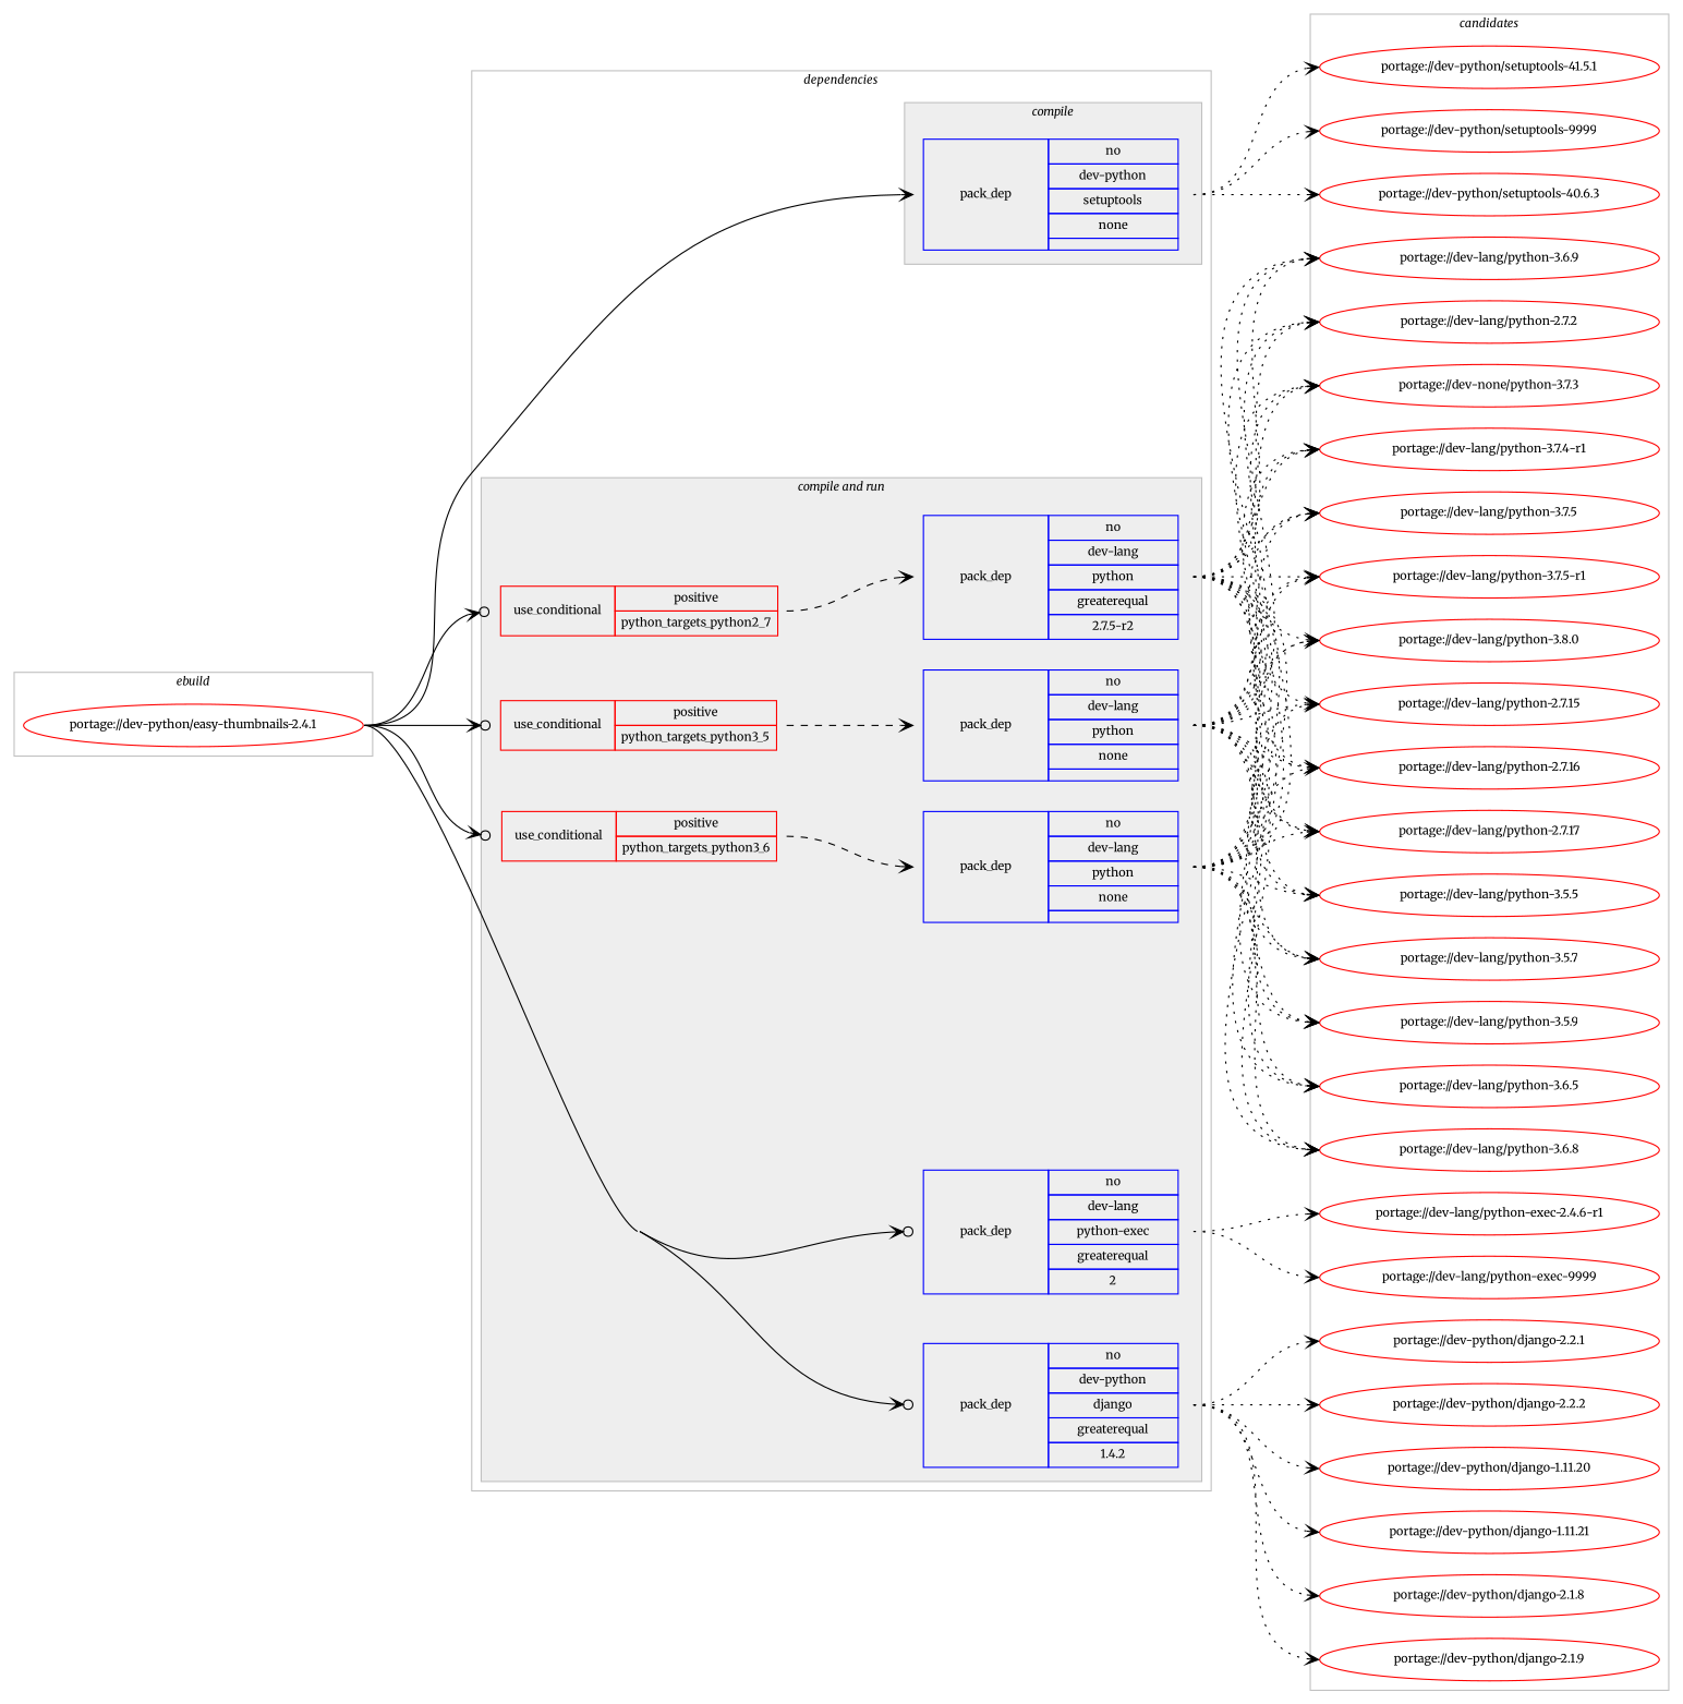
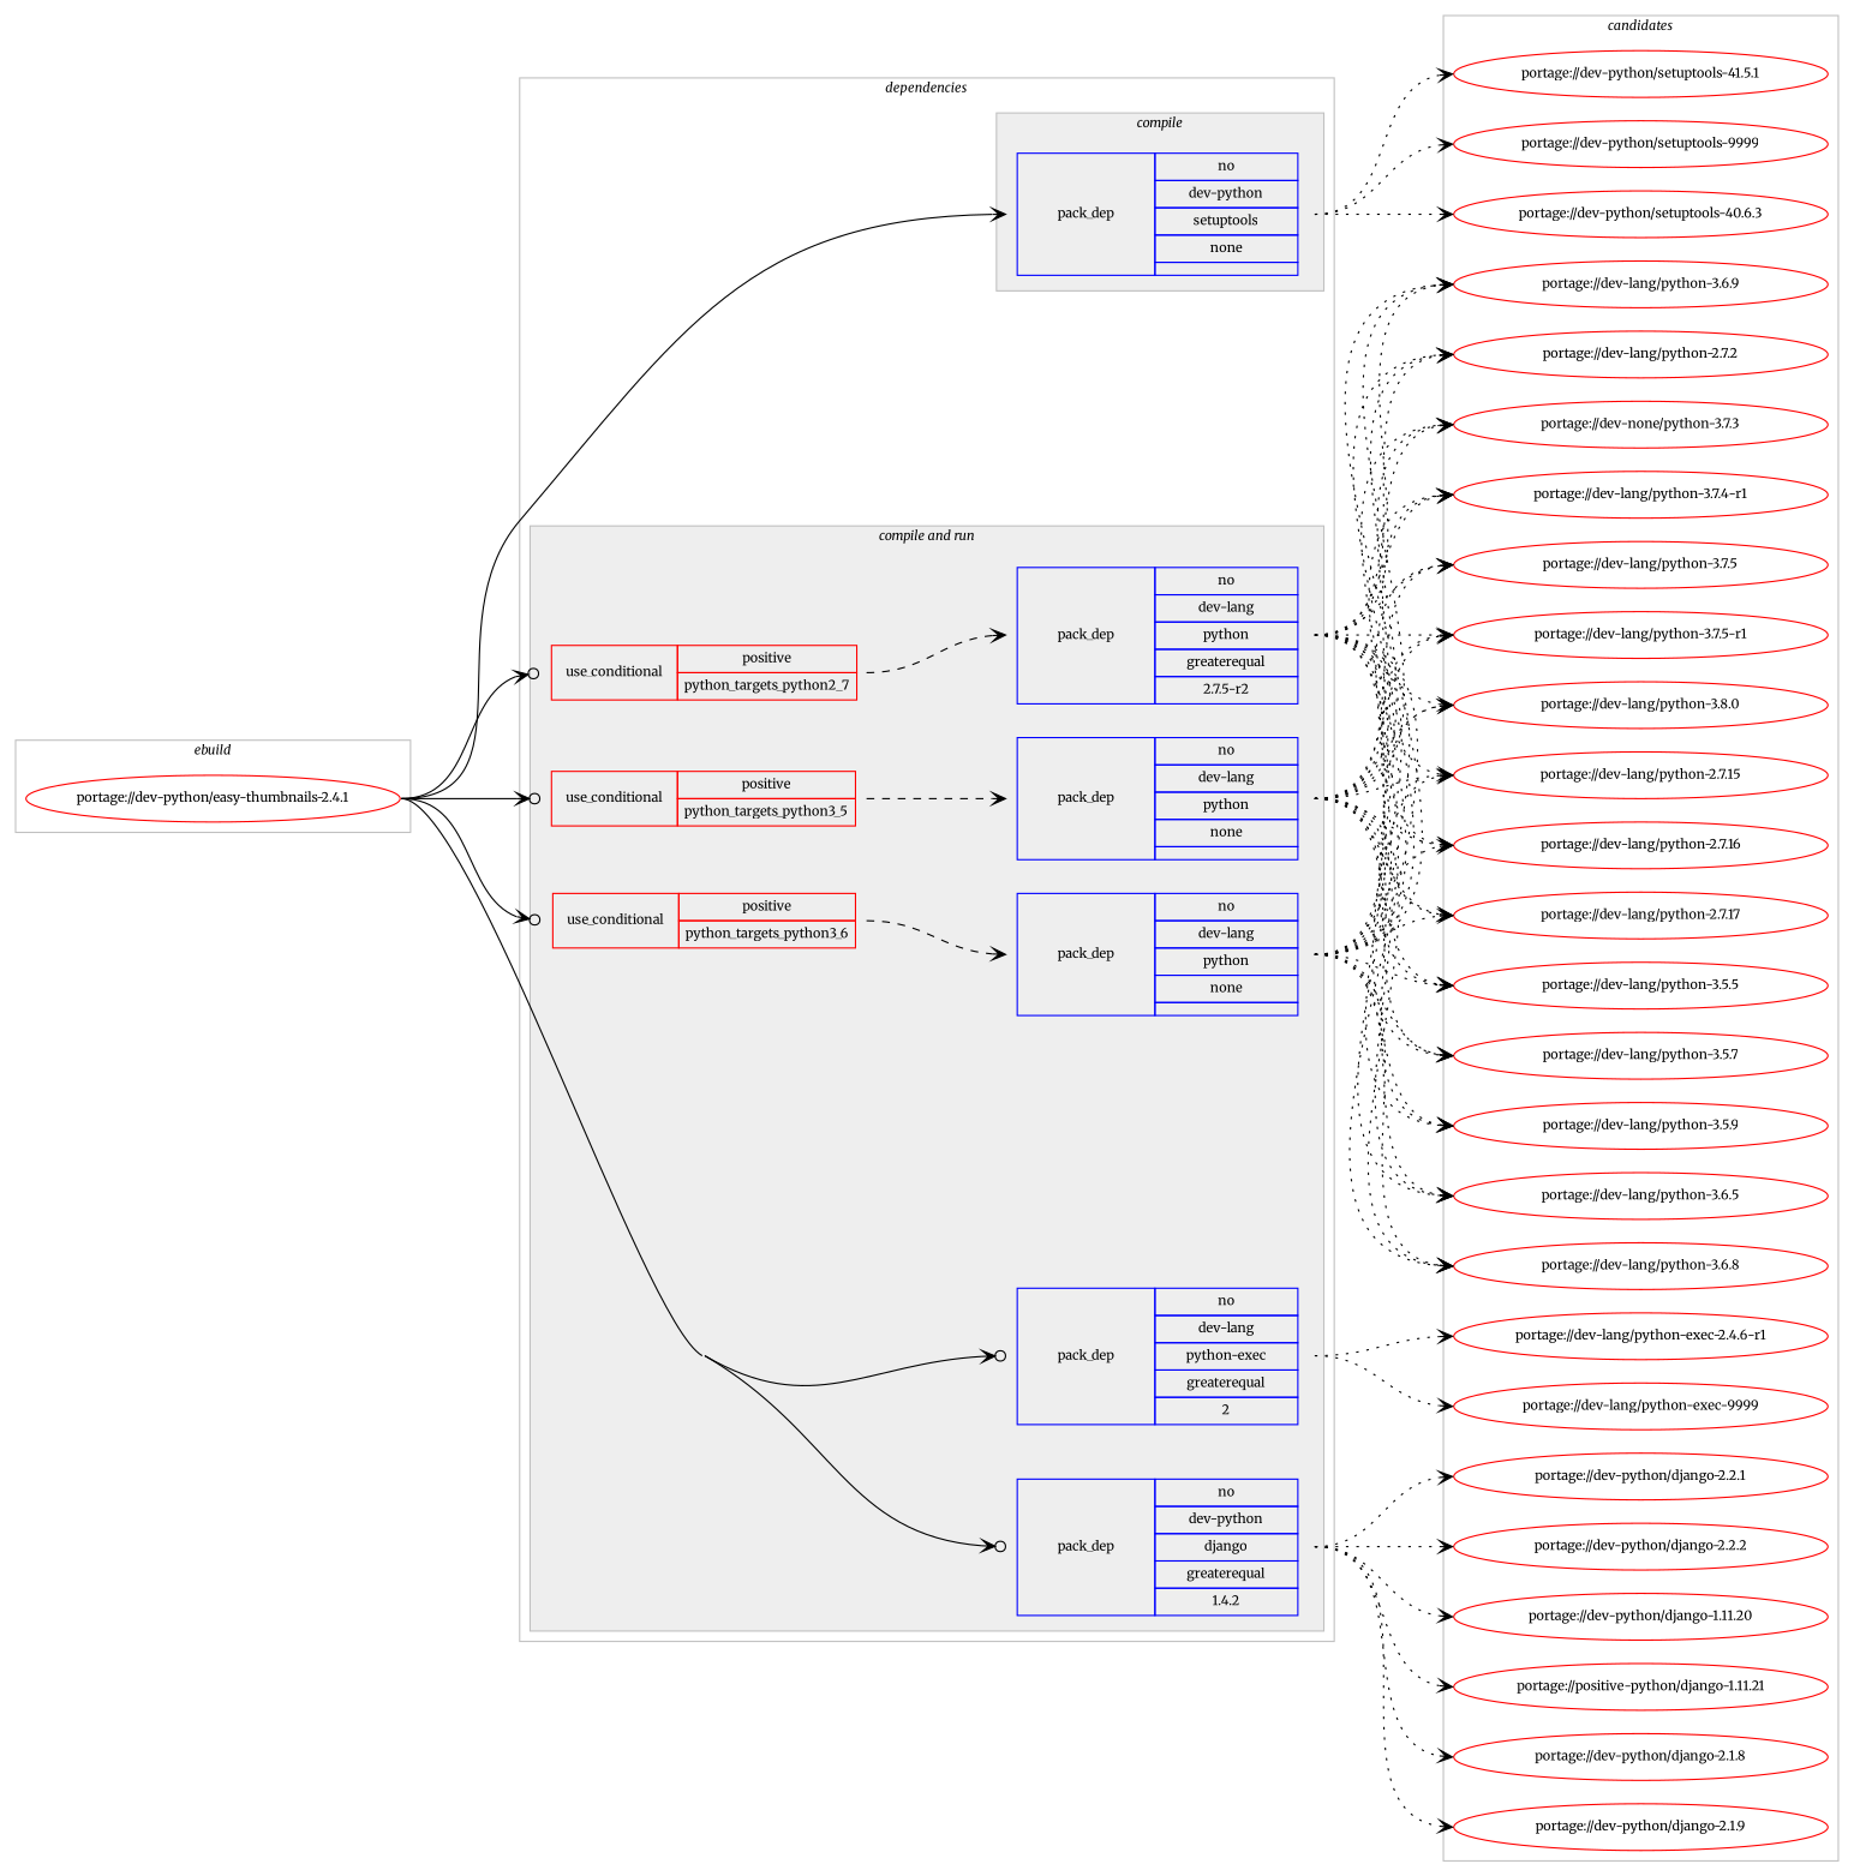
  digraph {
    compound=true
    concentrate=true
    fontname=Merriweather
    fontsize=10
    newrank=true
    rankdir=LR
    ranksep=1.5
    node [color=red fontname=Merriweather fontsize=10]
    edge [arrowhead=vee fontname=Merriweather headport=w style=dotted tailport=e weight=100]
    n1 [label="portage://dev-python/easy-thumbnails-2.4.1" width=4]
    n2 [color=blue label=<<TABLE BORDER="0" CELLBORDER="1" CELLSPACING="0" CELLPADDING="4" WIDTH="220"><TR><TD ROWSPAN="6" CELLPADDING="30">pack_dep</TD></TR><TR><TD WIDTH="110">no</TD></TR><TR><TD>dev-python</TD></TR><TR><TD>setuptools</TD></TR><TR><TD>none</TD></TR><TR><TD></TD></TR></TABLE>> shape=none]
    n3 [color=blue label=<<TABLE BORDER="0" CELLBORDER="1" CELLSPACING="0" CELLPADDING="4" WIDTH="220"><TR><TD ROWSPAN="6" CELLPADDING="30">pack_dep</TD></TR><TR><TD WIDTH="110">no</TD></TR><TR><TD>dev-lang</TD></TR><TR><TD>python</TD></TR><TR><TD>greaterequal</TD></TR><TR><TD>2.7.5-r2</TD></TR></TABLE>> shape=none]
    n4 [label=<<TABLE BORDER="0" CELLBORDER="1" CELLSPACING="0" CELLPADDING="4"><TR><TD ROWSPAN="3" CELLPADDING="10">use_conditional</TD></TR><TR><TD>positive</TD></TR><TR><TD>python_targets_python2_7</TD></TR></TABLE>> shape=none]
    n5 [color=blue label=<<TABLE BORDER="0" CELLBORDER="1" CELLSPACING="0" CELLPADDING="4" WIDTH="220"><TR><TD ROWSPAN="6" CELLPADDING="30">pack_dep</TD></TR><TR><TD WIDTH="110">no</TD></TR><TR><TD>dev-lang</TD></TR><TR><TD>python</TD></TR><TR><TD>none</TD></TR><TR><TD></TD></TR></TABLE>> shape=none]
    n6 [label=<<TABLE BORDER="0" CELLBORDER="1" CELLSPACING="0" CELLPADDING="4"><TR><TD ROWSPAN="3" CELLPADDING="10">use_conditional</TD></TR><TR><TD>positive</TD></TR><TR><TD>python_targets_python3_5</TD></TR></TABLE>> shape=none]
    n7 [color=blue label=<<TABLE BORDER="0" CELLBORDER="1" CELLSPACING="0" CELLPADDING="4" WIDTH="220"><TR><TD ROWSPAN="6" CELLPADDING="30">pack_dep</TD></TR><TR><TD WIDTH="110">no</TD></TR><TR><TD>dev-lang</TD></TR><TR><TD>python</TD></TR><TR><TD>none</TD></TR><TR><TD></TD></TR></TABLE>> shape=none]
    n8 [label=<<TABLE BORDER="0" CELLBORDER="1" CELLSPACING="0" CELLPADDING="4"><TR><TD ROWSPAN="3" CELLPADDING="10">use_conditional</TD></TR><TR><TD>positive</TD></TR><TR><TD>python_targets_python3_6</TD></TR></TABLE>> shape=none]
    n9 [color=blue label=<<TABLE BORDER="0" CELLBORDER="1" CELLSPACING="0" CELLPADDING="4" WIDTH="220"><TR><TD ROWSPAN="6" CELLPADDING="30">pack_dep</TD></TR><TR><TD WIDTH="110">no</TD></TR><TR><TD>dev-lang</TD></TR><TR><TD>python-exec</TD></TR><TR><TD>greaterequal</TD></TR><TR><TD>2</TD></TR></TABLE>> shape=none]
    n10 [color=blue label=<<TABLE BORDER="0" CELLBORDER="1" CELLSPACING="0" CELLPADDING="4" WIDTH="220"><TR><TD ROWSPAN="6" CELLPADDING="30">pack_dep</TD></TR><TR><TD WIDTH="110">no</TD></TR><TR><TD>dev-python</TD></TR><TR><TD>django</TD></TR><TR><TD>greaterequal</TD></TR><TR><TD>1.4.2</TD></TR></TABLE>> shape=none]
    n11 [label="portage://dev-python/setuptools-40.6.3" width=4]
    n12 [label="portage://dev-python/setuptools-41.5.1" width=4]
    n13 [label="portage://dev-python/setuptools-9999" width=4]
    n14 [label="portage://dev-lang/python-2.7.15" width=4]
    n15 [label="portage://dev-lang/python-2.7.16" width=4]
    n16 [label="portage://dev-lang/python-2.7.17" width=4]
    n17 [label="portage://dev-lang/python-3.5.5" width=4]
    n18 [label="portage://dev-lang/python-3.5.7" width=4]
    n19 [label="portage://dev-lang/python-3.5.9" width=4]
    n20 [label="portage://dev-lang/python-3.6.5" width=4]
    n21 [label="portage://dev-lang/python-3.6.8" width=4]
    n22 [label="portage://dev-lang/python-3.6.9" width=4]
    n23 [label="portage://dev-lang/python-2.7.2" width=4]
    n24 [label="portage://dev-none/python-3.7.3" width=4]
    n25 [label="portage://dev-lang/python-3.7.4-r1" width=4]
    n26 [label="portage://dev-lang/python-3.7.5" width=4]
    n27 [label="portage://dev-lang/python-3.7.5-r1" width=4]
    n28 [label="portage://dev-lang/python-3.8.0" width=4]
    n29 [label="portage://dev-lang/python-exec-2.4.6-r1" width=4]
    n30 [label="portage://dev-lang/python-exec-9999" width=4]
    n31 [label="portage://dev-python/django-1.11.20" width=4]
-   n32 [label="portage://dev-python/django-1.11.21" width=4]
+   n32 [label="portage://positive-python/django-1.11.21" width=4]
    n33 [label="portage://dev-python/django-2.1.8" width=4]
    n34 [label="portage://dev-python/django-2.1.9" width=4]
    n35 [label="portage://dev-python/django-2.2.1" width=4]
    n36 [label="portage://dev-python/django-2.2.2" width=4]
    subgraph cluster_1 {
      color=gray
      label=<<i>ebuild</i>>
      rank=same
      n1
    }
    subgraph cluster_2 {
      color=gray
      label=<<i>dependencies</i>>
      subgraph cluster_3 {
        color=gray
        fillcolor="#eeeeee"
        label=<<i>compile</i>>
        style=filled
        subgraph sub_4 {
          color=gray
          fillcolor="#eeeeee"
          label=<<i>compile</i>>
          style=filled
          n2
        }
      }
      subgraph cluster_5 {
        color=gray
        fillcolor="#eeeeee"
        label=<<i>run</i>>
        style=filled
      }
      subgraph cluster_6 {
        color=gray
        fillcolor="#eeeeee"
        label=<<i>compile and run</i>>
        style=filled
        subgraph sub_7 {
          color=gray
          fillcolor="#eeeeee"
          label=<<i>compile and run</i>>
          style=filled
          n4
          subgraph sub_8 {
            color=gray
            fillcolor="#eeeeee"
            label=<<i>compile and run</i>>
            style=filled
            n3
          }
        }
        subgraph sub_9 {
          color=gray
          fillcolor="#eeeeee"
          label=<<i>compile and run</i>>
          style=filled
          n6
          subgraph sub_10 {
            color=gray
            fillcolor="#eeeeee"
            label=<<i>compile and run</i>>
            style=filled
            n5
          }
        }
        subgraph sub_11 {
          color=gray
          fillcolor="#eeeeee"
          label=<<i>compile and run</i>>
          style=filled
          n8
          subgraph sub_12 {
            color=gray
            fillcolor="#eeeeee"
            label=<<i>compile and run</i>>
            style=filled
            n7
          }
        }
        subgraph sub_13 {
          color=gray
          fillcolor="#eeeeee"
          label=<<i>compile and run</i>>
          style=filled
          n9
        }
        subgraph sub_14 {
          color=gray
          fillcolor="#eeeeee"
          label=<<i>compile and run</i>>
          style=filled
          n10
        }
      }
    }
    subgraph cluster_15 {
      color=gray
      label=<<i>candidates</i>>
      rank=same
      subgraph sub_16 {
        color=black
        label=<<i>candidates</i>>
        nodesep=1
        rank=same
        n11
        n12
        n13
      }
      subgraph sub_17 {
        color=black
        label=<<i>candidates</i>>
        nodesep=1
        rank=same
        n14
        n15
        n16
        n17
        n18
        n19
        n20
        n21
        n22
        n23
        n24
        n25
        n26
        n27
        n28
      }
      subgraph sub_18 {
        color=black
        label=<<i>candidates</i>>
        nodesep=1
        rank=same
        n14
        n15
        n16
        n17
        n18
        n19
        n20
        n21
        n22
        n23
        n24
        n25
        n26
        n27
        n28
      }
      subgraph sub_19 {
        color=black
        label=<<i>candidates</i>>
        nodesep=1
        rank=same
        n14
        n15
        n16
        n17
        n18
        n19
        n20
        n21
        n22
        n23
        n24
        n25
        n26
        n27
        n28
      }
      subgraph sub_20 {
        color=black
        label=<<i>candidates</i>>
        nodesep=1
        rank=same
        n29
        n30
      }
      subgraph sub_21 {
        color=black
        label=<<i>candidates</i>>
        nodesep=1
        rank=same
        n31
        n32
        n33
        n34
        n35
        n36
      }
    }
    n1 -> n2 [style=solid weight=20]
    n1 -> n4 [arrowhead=odotvee style=solid weight=20]
    n1 -> n6 [arrowhead=odotvee style=solid weight=20]
    n1 -> n8 [arrowhead=odotvee style=solid weight=20]
    n1 -> n9 [arrowhead=odotvee style=solid weight=20]
    n1 -> n10 [arrowhead=odotvee style=solid weight=20]
    n2 -> n11
    n2 -> n12
    n2 -> n13
    n3 -> n14
    n3 -> n15
    n3 -> n16
    n3 -> n17
    n3 -> n18
    n3 -> n19
    n3 -> n20
    n3 -> n21
    n3 -> n22
    n3 -> n23
    n3 -> n24
    n3 -> n25
    n3 -> n26
    n3 -> n27
    n3 -> n28
    n4 -> n3 [style=dashed weight=20]
    n5 -> n14
    n5 -> n15
    n5 -> n16
    n5 -> n17
    n5 -> n18
    n5 -> n19
    n5 -> n20
    n5 -> n21
    n5 -> n22
    n5 -> n23
    n5 -> n24
    n5 -> n25
    n5 -> n26
    n5 -> n27
    n5 -> n28
    n6 -> n5 [style=dashed weight=20]
    n7 -> n14
    n7 -> n15
    n7 -> n16
    n7 -> n17
    n7 -> n18
    n7 -> n19
    n7 -> n20
    n7 -> n21
    n7 -> n22
    n7 -> n23
    n7 -> n24
    n7 -> n25
    n7 -> n26
    n7 -> n27
    n7 -> n28
    n8 -> n7 [style=dashed weight=20]
    n9 -> n29
    n9 -> n30
    n10 -> n31
    n10 -> n32
    n10 -> n33
    n10 -> n34
    n10 -> n35
    n10 -> n36
  }
